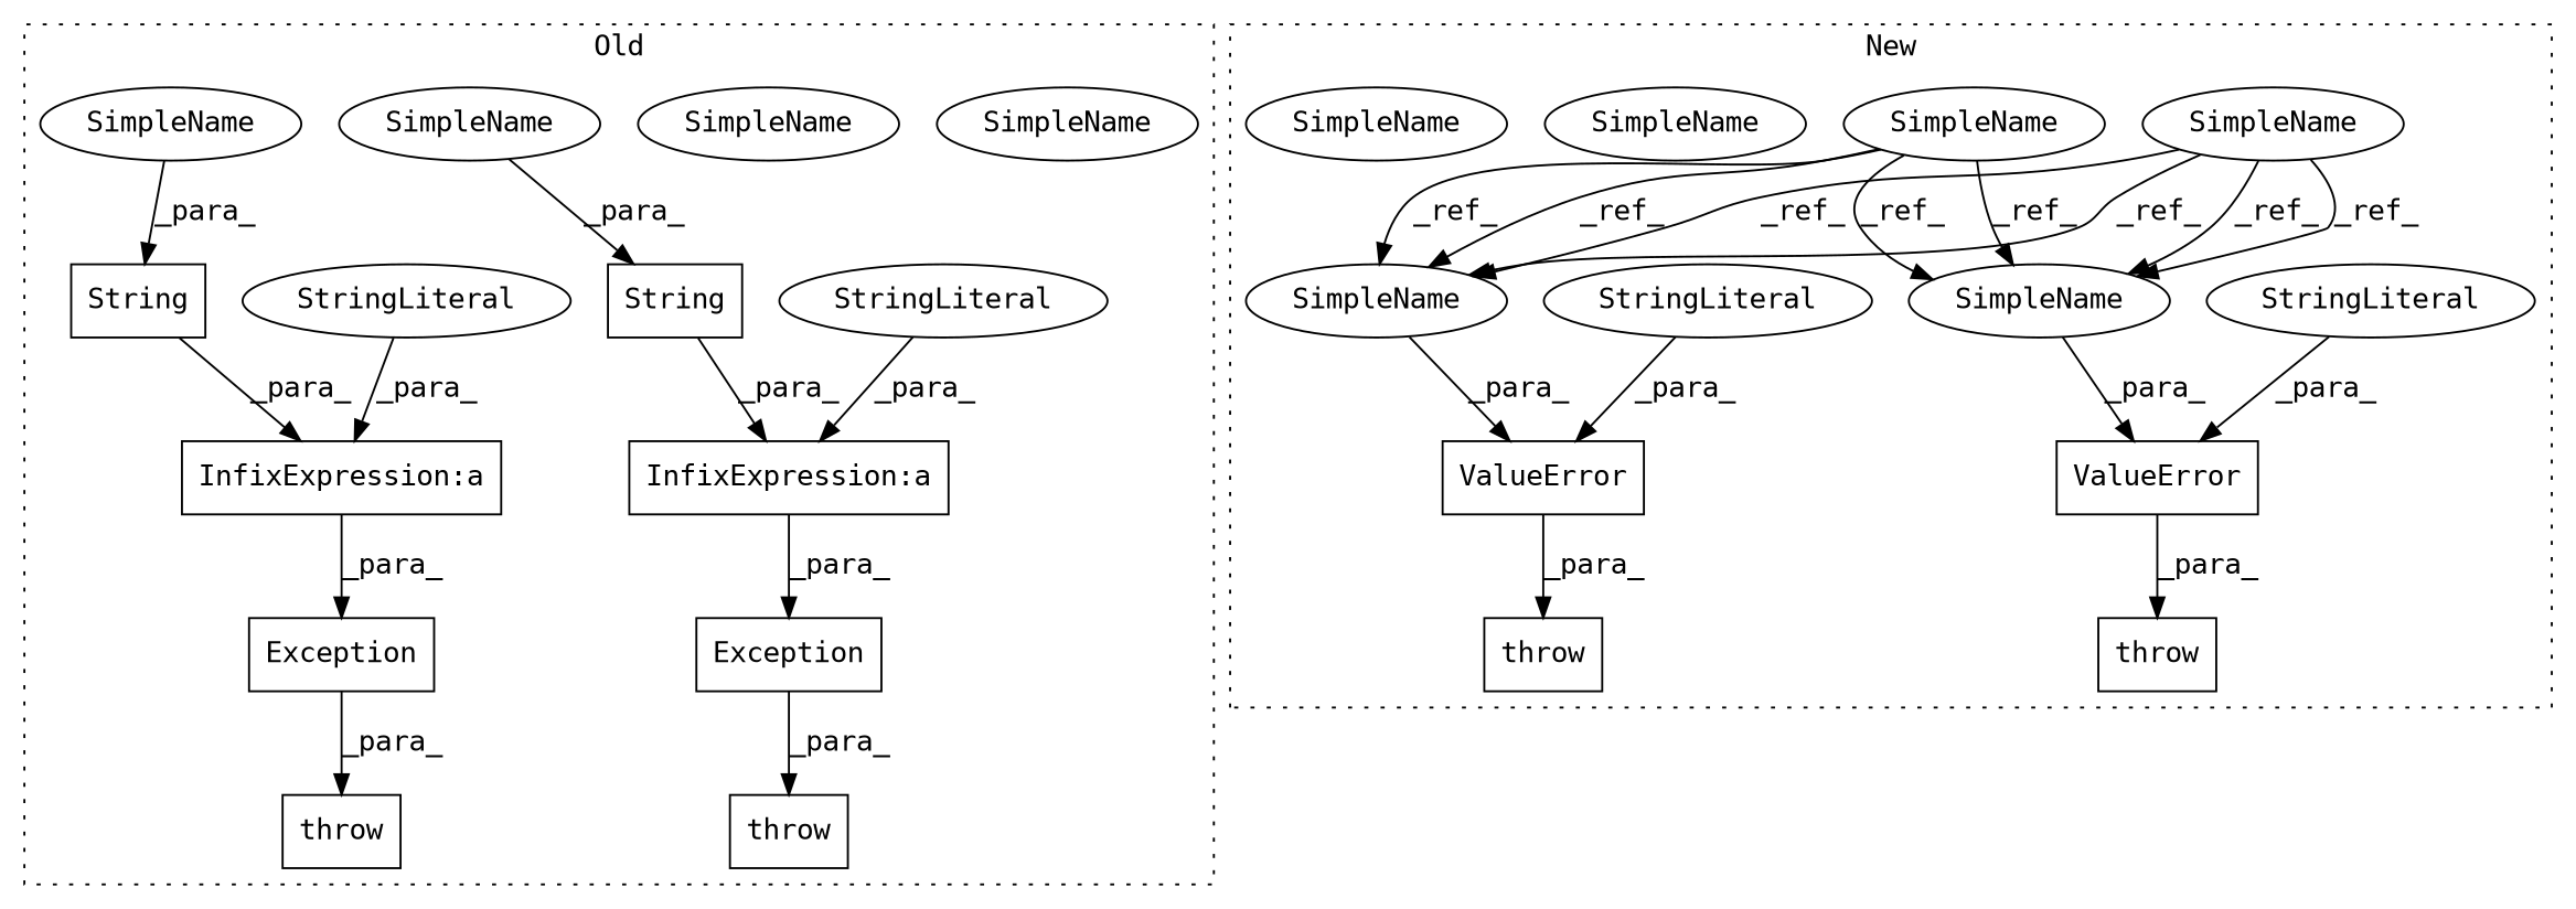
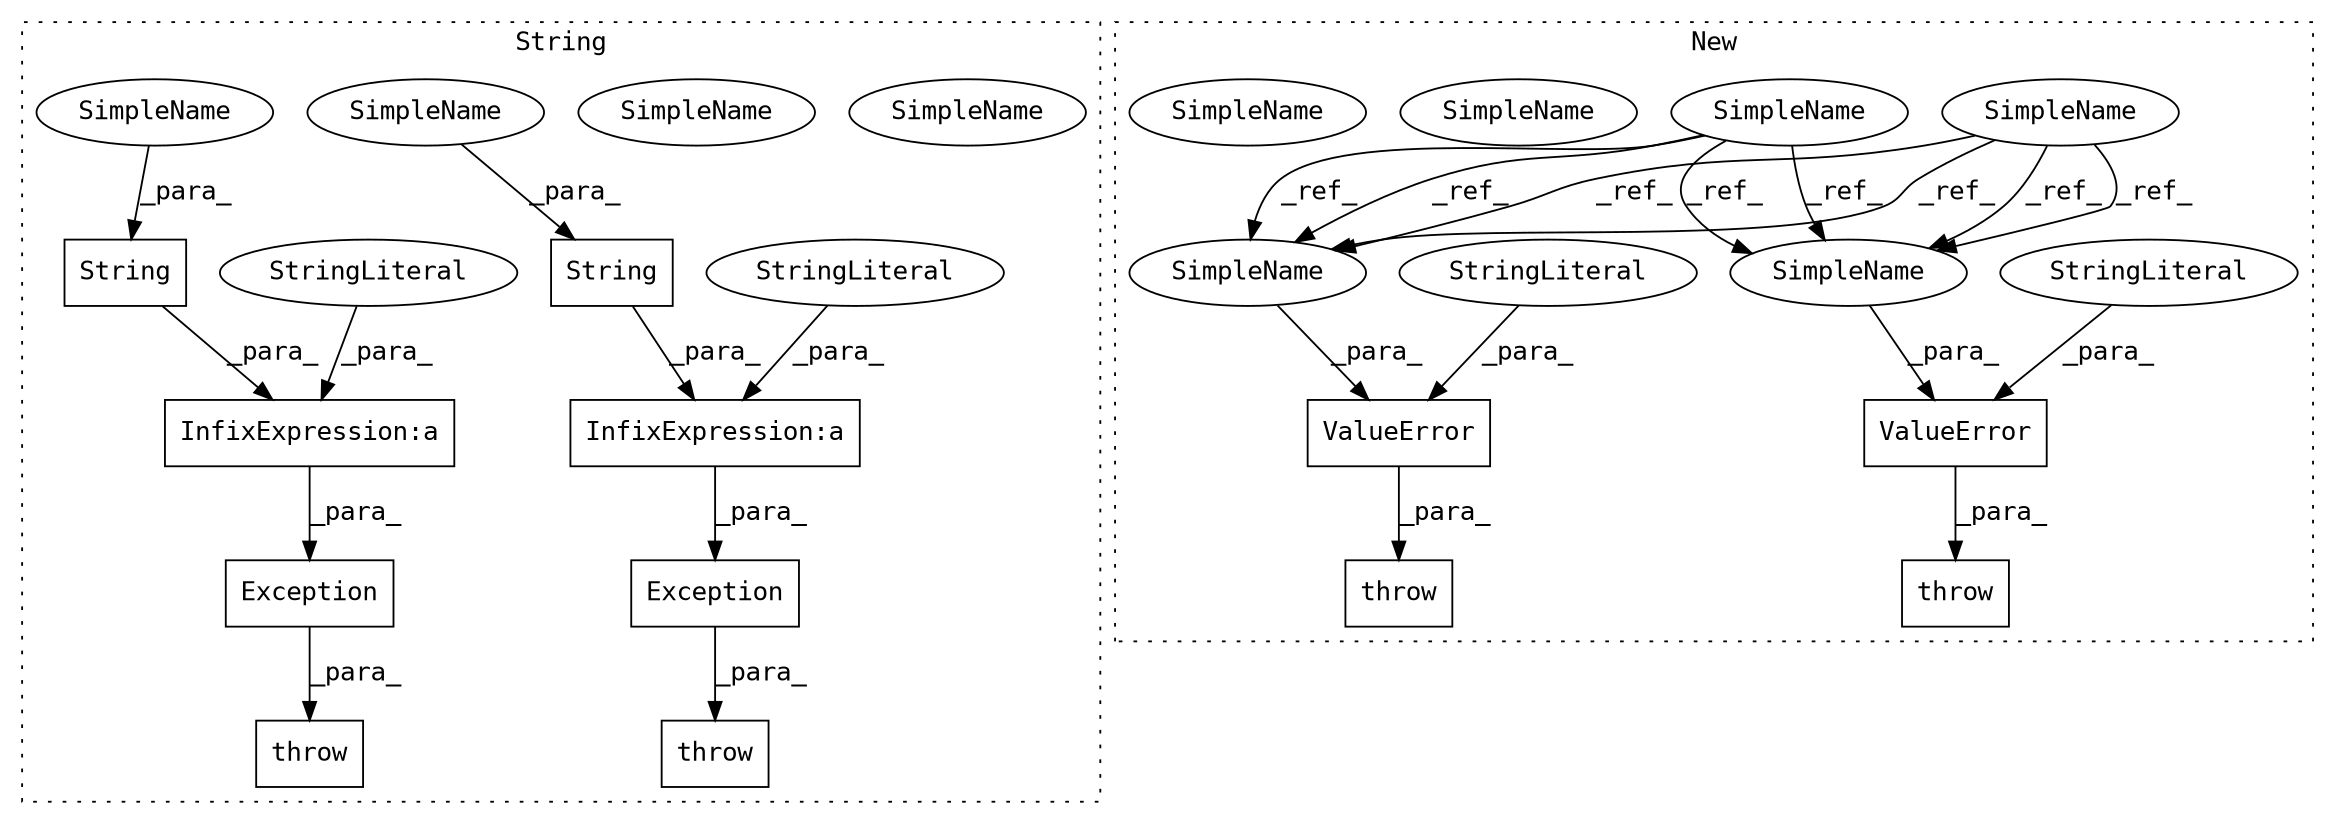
  digraph {
    fontname="DejaVu Sans Mono"
    node [a=42 l=12 s=54205 shape=ellipse fontname="DejaVu Sans Mono"]
    edge [fontname="DejaVu Sans Mono"]
    n1 [a=32 l="10,1" label=Exception s="54597,54653" shape=box]
    n2 [a=53 l=6 label=throw s=54591 shape=box]
    n3 [a=27 l=3 label="InfixExpression:a" s=54630 shape=box]
    n4 [a=45 l=23 label=StringLiteral s=54607]
    n5 [a=32 l="7,1" label=String s="54633,54652" shape=box]
    n6 [a=32 l="7,1" label=String s="54198,54217" shape=box]
    n7 [a=27 l=3 label="InfixExpression:a" s=54195 shape=box]
    n8 [a=53 l=6 label=throw s=54156 shape=box]
    n9 [a=45 l=23 label=StringLiteral s=54172]
    n10 [a=32 l="10,1" label=Exception s="54162,54218" shape=box]
    n11 [label=SimpleName]
    n12 [label=SimpleName s=54640]
    n13 [label=SimpleName]
    n14 [label=SimpleName s=54640]
    n15 [a=32 l="11,1" label=ValueError s="54502,54549" shape=box]
    n16 [a=53 l=6 label=throw s=54496 shape=box]
    n17 [a=45 l=23 label=StringLiteral s=54513]
    n18 [label=SimpleName s=53858]
    n19 [a=32 l="11,1" label=ValueError s="54085,54132" shape=box]
    n20 [a=53 l=6 label=throw s=54079 shape=box]
    n21 [label=SimpleName s=53982]
    n22 [a=45 l=23 label=StringLiteral s=54096]
    n23 [label=SimpleName s=54120]
    n24 [label=SimpleName s=54537]
    n25 [label=SimpleName s=54537]
    n26 [label=SimpleName s=54120]
    subgraph cluster_1 {
-     label=Old
+     label=String
      style=dotted
      n1
      n2
      n3
      n4
      n5
      n6
      n7
      n8
      n9
      n10
      n11
      n12
      n13
      n14
    }
    subgraph cluster_2 {
      label=New
      style=dotted
      n15
      n16
      n17
      n18
      n19
      n20
      n21
      n22
      n23
      n24
      n25
      n26
    }
    n1 -> n2 [label=_para_]
    n3 -> n1 [label=_para_]
    n4 -> n3 [label=_para_]
    n5 -> n3 [label=_para_]
    n6 -> n7 [label=_para_]
    n7 -> n10 [label=_para_]
    n9 -> n7 [label=_para_]
    n10 -> n8 [label=_para_]
    n13 -> n6 [label=_para_]
    n14 -> n5 [label=_para_]
    n15 -> n16 [label=_para_]
    n17 -> n15 [label=_para_]
    n18 -> n25 [label=_ref_]
    n18 -> n25 [label=_ref_]
    n18 -> n26 [label=_ref_]
    n18 -> n26 [label=_ref_]
    n19 -> n20 [label=_para_]
    n21 -> n25 [label=_ref_]
    n21 -> n25 [label=_ref_]
    n21 -> n26 [label=_ref_]
    n21 -> n26 [label=_ref_]
    n22 -> n19 [label=_para_]
    n25 -> n15 [label=_para_]
    n26 -> n19 [label=_para_]
  }
